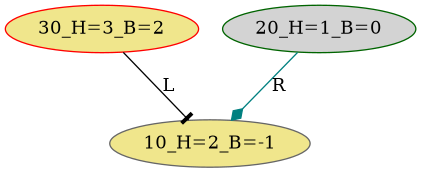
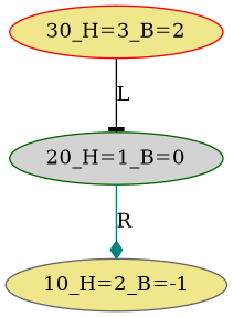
  digraph {
    node [fillcolor=khaki style=filled]
    "30_H=3_B=2" [color=red]
    "10_H=2_B=-1" [color=gray40]
    "20_H=1_B=0" [color=darkgreen fillcolor=lightgrey]
-   "30_H=3_B=2" -> "10_H=2_B=-1" [arrowhead=tee color=black label=L]
+   "30_H=3_B=2" -> "20_H=1_B=0" [arrowhead=tee color=black label=L]
    "20_H=1_B=0" -> "10_H=2_B=-1" [arrowhead=diamond color=teal label=R]
  }
